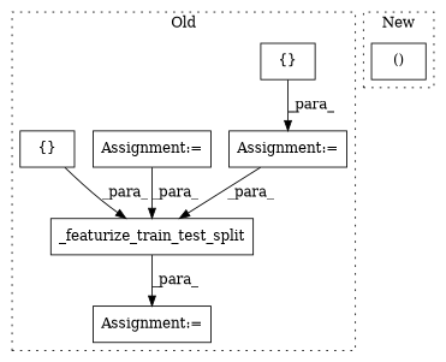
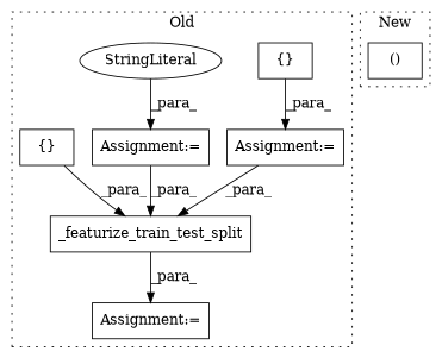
  digraph {
    node [a=7 l="1,1" shape=box]
    n1 [a=32 l="28,1" label=_featurize_train_test_split s="9113,9218"]
    n2 [a=4 label="{}" s="8607,8652"]
    n3 [l=2 label="Assignment:=" s=9106]
    n4 [l=1 label="Assignment:=" s=9004]
+   n5 [a=45 l=13 label=StringLiteral s=9005 shape=ellipse]
    n6 [l=1 label="Assignment:=" s=8505]
    n7 [a=4 label="{}" s="8731,8756"]
    n8 [a=106 l=38 label="()" s=10747]
    subgraph cluster_1 {
      label=Old
      style=dotted
      n1
      n2
      n3
      n4
+     n5
      n6
      n7
    }
    subgraph cluster_2 {
      label=New
      style=dotted
      n8
    }
    n1 -> n3 [label=_para_]
    n2 -> n6 [label=_para_]
    n4 -> n1 [label=_para_]
+   n5 -> n4 [label=_para_]
    n6 -> n1 [label=_para_]
    n7 -> n1 [label=_para_]
  }
